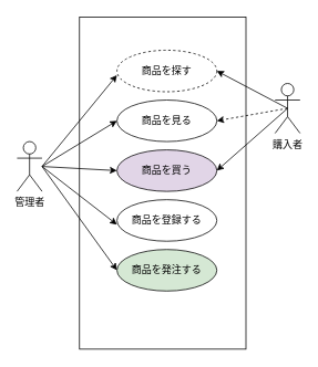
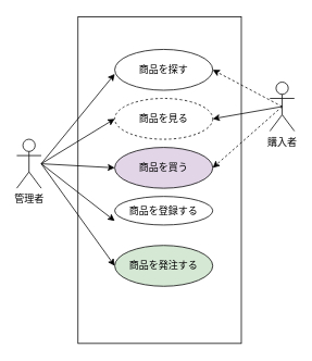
  <mxCell id="0" />
  <mxCell id="1" parent="0" />
  <mxCell id="2" value="" style="rounded=0;whiteSpace=wrap;html=1;" vertex="1" parent="1"><mxGeometry x="95" y="20" width="200" height="400" as="geometry" /></mxCell>
- <mxCell id="3" value="商品を探す" style="ellipse;whiteSpace=wrap;html=1;dashed=1;" vertex="1" parent="1"><mxGeometry x="140" y="60" width="120" height="50" as="geometry" /></mxCell>
- <mxCell id="4" value="商品を見る" style="ellipse;whiteSpace=wrap;html=1;" vertex="1" parent="1"><mxGeometry x="140" y="120" width="120" height="50" as="geometry" /></mxCell>
+ <mxCell id="3" value="商品を探す" style="ellipse;whiteSpace=wrap;html=1;" vertex="1" parent="1"><mxGeometry x="140" y="60" width="120" height="50" as="geometry" /></mxCell>
+ <mxCell id="4" value="商品を見る" style="ellipse;whiteSpace=wrap;html=1;dashed=1;" vertex="1" parent="1"><mxGeometry x="140" y="120" width="120" height="50" as="geometry" /></mxCell>
  <mxCell id="5" value="商品を買う" style="ellipse;whiteSpace=wrap;html=1;fillColor=#e1d5e7;" vertex="1" parent="1"><mxGeometry x="140" y="180" width="120" height="50" as="geometry" /></mxCell>
- <mxCell id="6" value="商品を登録する" style="ellipse;whiteSpace=wrap;html=1;" vertex="1" parent="1"><mxGeometry x="140" y="240" width="120" height="50" as="geometry" /></mxCell>
+ <mxCell id="6" value="商品を登録する" style="ellipse;whiteSpace=wrap;html=1;" vertex="1" parent="1"><mxGeometry x="140" y="240" width="120" height="35" as="geometry" /></mxCell>
  <mxCell id="7" value="商品を発注する" style="ellipse;whiteSpace=wrap;html=1;fillColor=#d5e8d4;" vertex="1" parent="1"><mxGeometry x="140" y="300" width="120" height="50" as="geometry" /></mxCell>
  <mxCell id="8" style="edgeStyle=none;html=1;entryX=0.225;entryY=0.175;entryDx=0;entryDy=0;entryPerimeter=0;" edge="1" parent="1" target="2"><mxGeometry relative="1" as="geometry"><mxPoint x="50" y="200" as="sourcePoint" /></mxGeometry></mxCell>
  <mxCell id="9" style="edgeStyle=none;html=1;entryX=0;entryY=0.5;entryDx=0;entryDy=0;" edge="1" parent="1" target="4"><mxGeometry relative="1" as="geometry"><mxPoint x="50" y="200" as="sourcePoint" /></mxGeometry></mxCell>
  <mxCell id="10" style="edgeStyle=none;html=1;entryX=0;entryY=0.5;entryDx=0;entryDy=0;" edge="1" parent="1" target="5"><mxGeometry relative="1" as="geometry"><mxPoint x="50" y="200" as="sourcePoint" /></mxGeometry></mxCell>
  <mxCell id="11" style="edgeStyle=none;html=1;entryX=0.225;entryY=0.625;entryDx=0;entryDy=0;entryPerimeter=0;" edge="1" parent="1" target="2"><mxGeometry relative="1" as="geometry"><mxPoint x="50" y="200" as="sourcePoint" /></mxGeometry></mxCell>
  <mxCell id="12" style="edgeStyle=none;html=1;entryX=0;entryY=0.5;entryDx=0;entryDy=0;" edge="1" parent="1" target="7"><mxGeometry relative="1" as="geometry"><mxPoint x="50" y="200" as="sourcePoint" /></mxGeometry></mxCell>
  <mxCell id="13" value="管理者" style="shape=umlActor;verticalLabelPosition=bottom;verticalAlign=top;html=1;outlineConnect=0;" vertex="1" parent="1"><mxGeometry x="20" y="170" width="30" height="60" as="geometry" /></mxCell>
- <mxCell id="14" style="edgeStyle=none;html=1;exitX=0.5;exitY=0.5;exitDx=0;exitDy=0;exitPerimeter=0;entryX=1;entryY=0.5;entryDx=0;entryDy=0;" edge="1" parent="1" source="17" target="3"><mxGeometry relative="1" as="geometry" /></mxCell>
- <mxCell id="15" style="edgeStyle=none;html=1;exitX=0.5;exitY=0.5;exitDx=0;exitDy=0;exitPerimeter=0;entryX=1;entryY=0.5;entryDx=0;entryDy=0;dashed=1;" edge="1" parent="1" source="17" target="4"><mxGeometry relative="1" as="geometry" /></mxCell>
- <mxCell id="16" style="edgeStyle=none;html=1;exitX=0.5;exitY=0.5;exitDx=0;exitDy=0;exitPerimeter=0;entryX=1;entryY=0.5;entryDx=0;entryDy=0;" edge="1" parent="1" source="17" target="5"><mxGeometry relative="1" as="geometry" /></mxCell>
+ <mxCell id="14" style="edgeStyle=none;html=1;exitX=0.5;exitY=0.5;exitDx=0;exitDy=0;exitPerimeter=0;entryX=1;entryY=0.5;entryDx=0;entryDy=0;dashed=1;" edge="1" parent="1" source="17" target="3"><mxGeometry relative="1" as="geometry" /></mxCell>
+ <mxCell id="15" style="edgeStyle=none;html=1;exitX=0.5;exitY=0.5;exitDx=0;exitDy=0;exitPerimeter=0;entryX=1;entryY=0.5;entryDx=0;entryDy=0;" edge="1" parent="1" source="17" target="4"><mxGeometry relative="1" as="geometry" /></mxCell>
+ <mxCell id="16" style="edgeStyle=none;html=1;exitX=0.5;exitY=0.5;exitDx=0;exitDy=0;exitPerimeter=0;entryX=1;entryY=0.5;entryDx=0;entryDy=0;dashed=1;" edge="1" parent="1" source="17" target="5"><mxGeometry relative="1" as="geometry" /></mxCell>
  <mxCell id="17" value="購入者" style="shape=umlActor;verticalLabelPosition=bottom;verticalAlign=top;html=1;outlineConnect=0;" vertex="1" parent="1"><mxGeometry x="330" y="100" width="30" height="60" as="geometry" /></mxCell>
